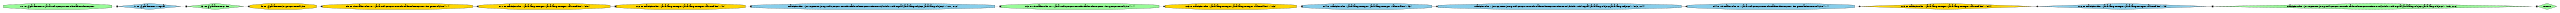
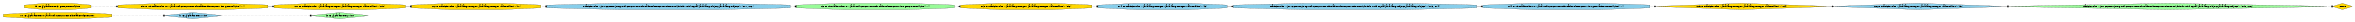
  digraph {
    rankdir=LR
    node [fillcolor=gold shape=octagon style=filled]
    edge [arrowhead=box style=dotted]
-   "r0 := @parameter0: java.util.concurrent.ThreadPoolExecutor" [fillcolor=palegreen]
-   "i1 := @parameter1: int" [fillcolor=skyblue shape=diamond label="i1 := @parameter1: equal"]
+   "r0 := @parameter0: java.util.concurrent.ThreadPoolExecutor"
+   "i1 := @parameter1: int" [fillcolor=skyblue shape=diamond]
    "i3 := @parameter2: int" [fillcolor=palegreen shape=diamond]
    n4 [label="i5 := @parameter3: getCorePoolSize"]
    "$i0 = virtualinvoke r0.<java.util.concurrent.ThreadPoolExecutor: int getPoolSize()>()"
    "$r1 = staticinvoke <java.lang.Integer: java.lang.Integer valueOf(int)>($i0)"
    "$r2 = staticinvoke <java.lang.Integer: java.lang.Integer valueOf(int)>(i1)"
    "staticinvoke <jsr166tests.jtreg.util.concurrent.ThreadPoolExecutor.TimeOutShrink: void equal(java.lang.Object,java.lang.Object)>($r1, $r2)" [fillcolor=skyblue]
    "$i2 = virtualinvoke r0.<java.util.concurrent.ThreadPoolExecutor: int getCorePoolSize()>()" [fillcolor=palegreen]
    "$r3 = staticinvoke <java.lang.Integer: java.lang.Integer valueOf(int)>($i2)"
    "$r4 = staticinvoke <java.lang.Integer: java.lang.Integer valueOf(int)>(i3)" [fillcolor=skyblue]
    "staticinvoke <jsr166tests.jtreg.util.concurrent.ThreadPoolExecutor.TimeOutShrink: void equal(java.lang.Object,java.lang.Object)>($r3, $r4)" [fillcolor=skyblue]
    "$i4 = virtualinvoke r0.<java.util.concurrent.ThreadPoolExecutor: int getMaximumPoolSize()>()" [fillcolor=skyblue]
    "$r5 = staticinvoke <java.lang.Integer: java.lang.Integer valueOf(int)>($i4)" [shape=diamond]
    "$r6 = staticinvoke <java.lang.Integer: java.lang.Integer valueOf(int)>(i5)" [fillcolor=skyblue shape=diamond]
    "staticinvoke <jsr166tests.jtreg.util.concurrent.ThreadPoolExecutor.TimeOutShrink: void equal(java.lang.Object,java.lang.Object)>($r5, $r6)" [fillcolor=palegreen shape=diamond]
-   return [fillcolor=palegreen shape=diamond]
+   return [shape=diamond]
    "r0 := @parameter0: java.util.concurrent.ThreadPoolExecutor" -> "i1 := @parameter1: int"
    "i1 := @parameter1: int" -> "i3 := @parameter2: int"
-   "i3 := @parameter2: int" -> n4 [arrowhead=diamond]
    n4 -> "$i0 = virtualinvoke r0.<java.util.concurrent.ThreadPoolExecutor: int getPoolSize()>()" [arrowhead=diamond]
    "$i0 = virtualinvoke r0.<java.util.concurrent.ThreadPoolExecutor: int getPoolSize()>()" -> "$r1 = staticinvoke <java.lang.Integer: java.lang.Integer valueOf(int)>($i0)" [arrowhead=diamond style=solid]
    "$r1 = staticinvoke <java.lang.Integer: java.lang.Integer valueOf(int)>($i0)" -> "$r2 = staticinvoke <java.lang.Integer: java.lang.Integer valueOf(int)>(i1)" [style=solid]
    "$r2 = staticinvoke <java.lang.Integer: java.lang.Integer valueOf(int)>(i1)" -> "staticinvoke <jsr166tests.jtreg.util.concurrent.ThreadPoolExecutor.TimeOutShrink: void equal(java.lang.Object,java.lang.Object)>($r1, $r2)"
    "staticinvoke <jsr166tests.jtreg.util.concurrent.ThreadPoolExecutor.TimeOutShrink: void equal(java.lang.Object,java.lang.Object)>($r1, $r2)" -> "$i2 = virtualinvoke r0.<java.util.concurrent.ThreadPoolExecutor: int getCorePoolSize()>()"
    "$i2 = virtualinvoke r0.<java.util.concurrent.ThreadPoolExecutor: int getCorePoolSize()>()" -> "$r3 = staticinvoke <java.lang.Integer: java.lang.Integer valueOf(int)>($i2)" [arrowhead=diamond]
    "$r3 = staticinvoke <java.lang.Integer: java.lang.Integer valueOf(int)>($i2)" -> "$r4 = staticinvoke <java.lang.Integer: java.lang.Integer valueOf(int)>(i3)"
    "$r4 = staticinvoke <java.lang.Integer: java.lang.Integer valueOf(int)>(i3)" -> "staticinvoke <jsr166tests.jtreg.util.concurrent.ThreadPoolExecutor.TimeOutShrink: void equal(java.lang.Object,java.lang.Object)>($r3, $r4)" [arrowhead=diamond style=solid]
    "staticinvoke <jsr166tests.jtreg.util.concurrent.ThreadPoolExecutor.TimeOutShrink: void equal(java.lang.Object,java.lang.Object)>($r3, $r4)" -> "$i4 = virtualinvoke r0.<java.util.concurrent.ThreadPoolExecutor: int getMaximumPoolSize()>()" [arrowhead=diamond style=solid]
    "$i4 = virtualinvoke r0.<java.util.concurrent.ThreadPoolExecutor: int getMaximumPoolSize()>()" -> "$r5 = staticinvoke <java.lang.Integer: java.lang.Integer valueOf(int)>($i4)" [arrowhead=diamond]
    "$r5 = staticinvoke <java.lang.Integer: java.lang.Integer valueOf(int)>($i4)" -> "$r6 = staticinvoke <java.lang.Integer: java.lang.Integer valueOf(int)>(i5)" [arrowhead=diamond style=solid]
    "$r6 = staticinvoke <java.lang.Integer: java.lang.Integer valueOf(int)>(i5)" -> "staticinvoke <jsr166tests.jtreg.util.concurrent.ThreadPoolExecutor.TimeOutShrink: void equal(java.lang.Object,java.lang.Object)>($r5, $r6)" [style=solid]
    "staticinvoke <jsr166tests.jtreg.util.concurrent.ThreadPoolExecutor.TimeOutShrink: void equal(java.lang.Object,java.lang.Object)>($r5, $r6)" -> return
  }
